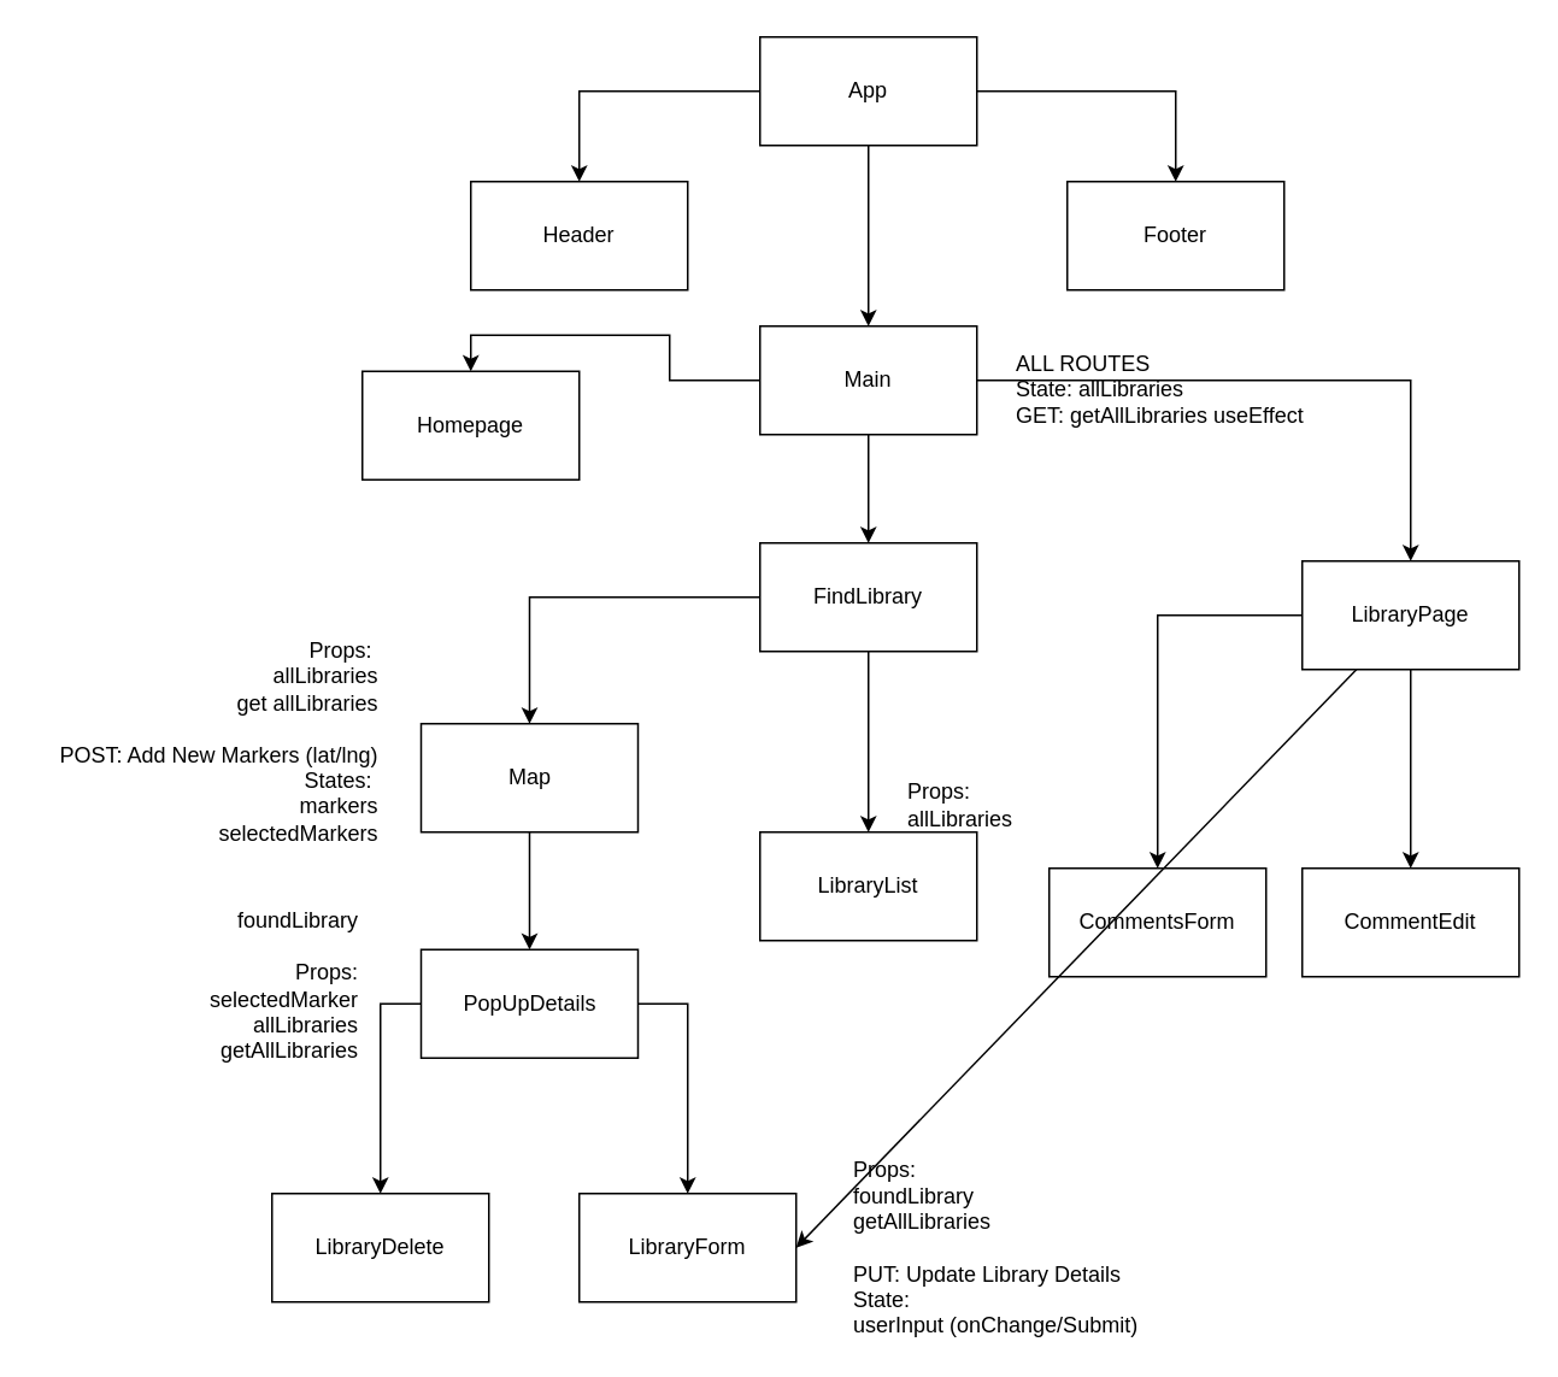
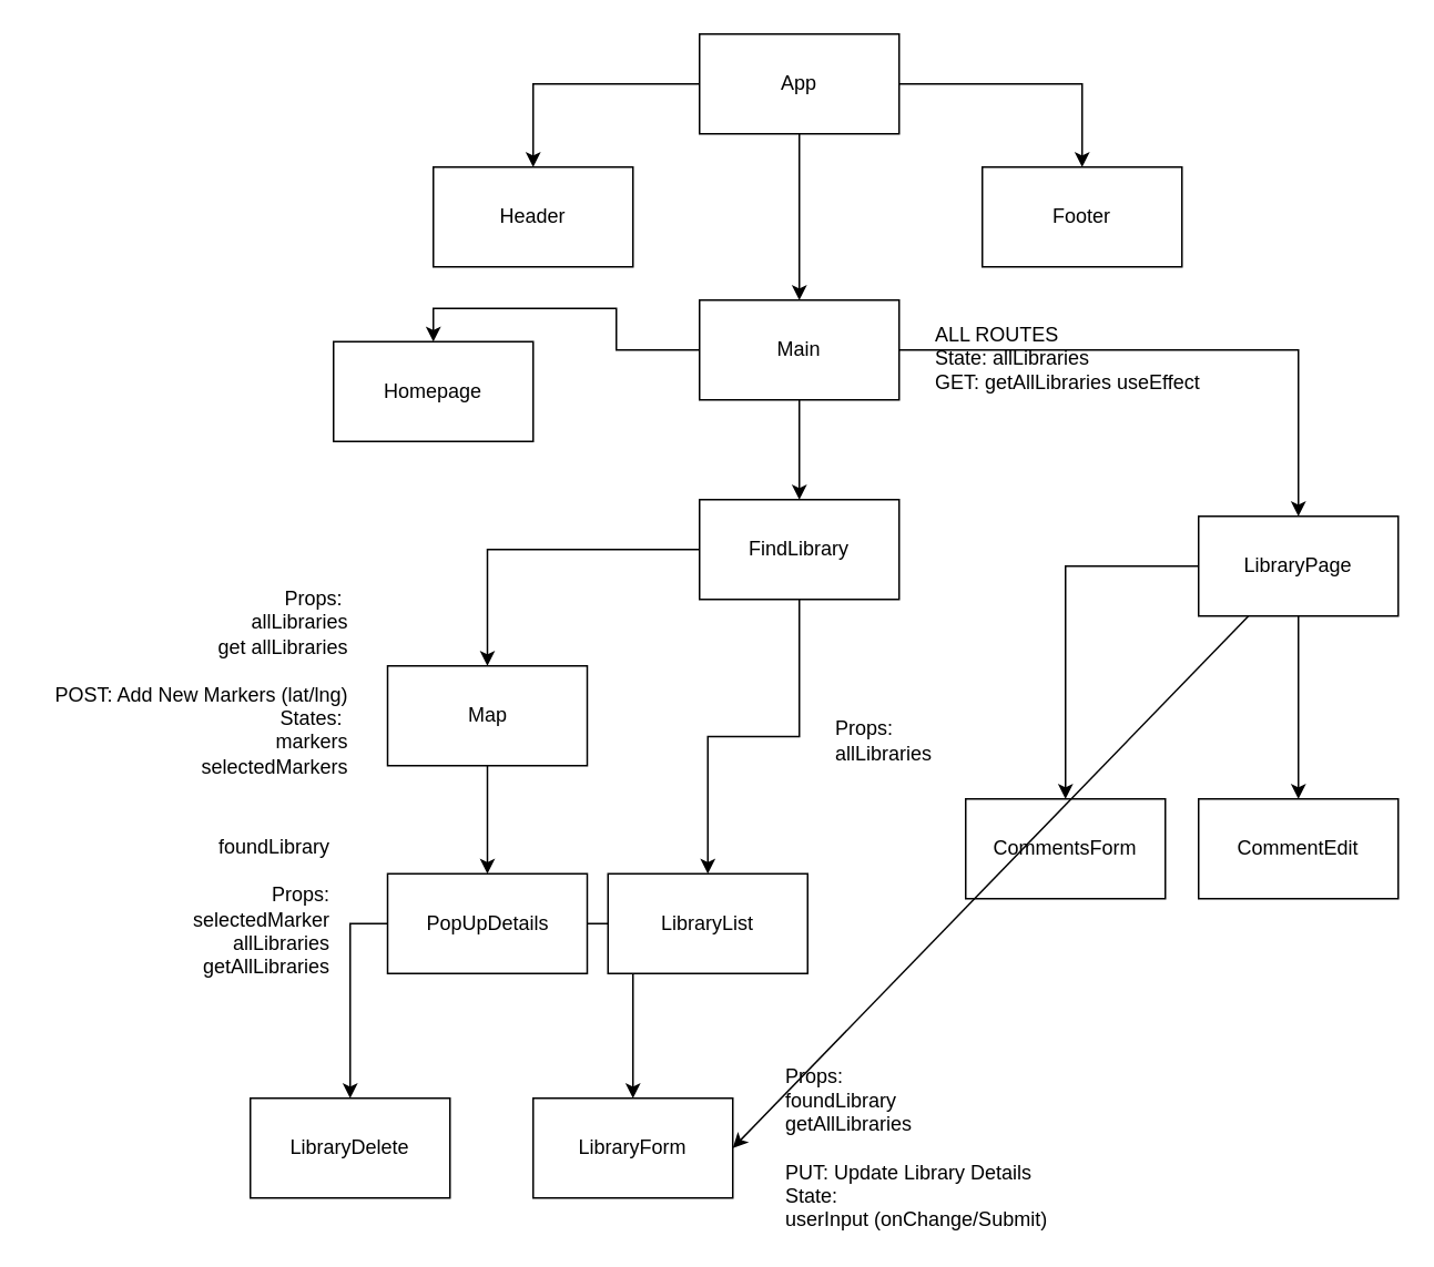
  <mxCell id="0" />
  <mxCell id="1" parent="0" />
  <mxCell id="2" value="" style="edgeStyle=orthogonalEdgeStyle;rounded=0;orthogonalLoop=1;jettySize=auto;html=1;" parent="1" source="5" target="6" edge="1"><mxGeometry relative="1" as="geometry" /></mxCell>
  <mxCell id="3" value="" style="edgeStyle=orthogonalEdgeStyle;rounded=0;orthogonalLoop=1;jettySize=auto;html=1;" parent="1" source="5" target="7" edge="1"><mxGeometry relative="1" as="geometry" /></mxCell>
  <mxCell id="4" value="" style="edgeStyle=orthogonalEdgeStyle;rounded=0;orthogonalLoop=1;jettySize=auto;html=1;" parent="1" source="5" target="10" edge="1"><mxGeometry relative="1" as="geometry" /></mxCell>
  <mxCell id="5" value="App" style="rounded=0;whiteSpace=wrap;html=1;" parent="1" vertex="1"><mxGeometry x="420" y="20" width="120" height="60" as="geometry" /></mxCell>
  <mxCell id="6" value="Header" style="rounded=0;whiteSpace=wrap;html=1;" parent="1" vertex="1"><mxGeometry x="260" y="100" width="120" height="60" as="geometry" /></mxCell>
  <mxCell id="7" value="Footer" style="rounded=0;whiteSpace=wrap;html=1;" parent="1" vertex="1"><mxGeometry x="590" y="100" width="120" height="60" as="geometry" /></mxCell>
  <mxCell id="8" value="" style="edgeStyle=orthogonalEdgeStyle;rounded=0;orthogonalLoop=1;jettySize=auto;html=1;entryX=0.5;entryY=0;entryDx=0;entryDy=0;" parent="1" source="10" target="11" edge="1"><mxGeometry relative="1" as="geometry" /></mxCell>
  <mxCell id="9" value="" style="edgeStyle=orthogonalEdgeStyle;rounded=0;orthogonalLoop=1;jettySize=auto;html=1;exitX=0.5;exitY=1;exitDx=0;exitDy=0;" parent="1" source="10" target="14" edge="1"><mxGeometry relative="1" as="geometry" /></mxCell>
  <mxCell id="10" value="Main" style="rounded=0;whiteSpace=wrap;html=1;" parent="1" vertex="1"><mxGeometry x="420" y="180" width="120" height="60" as="geometry" /></mxCell>
  <mxCell id="11" value="Homepage" style="rounded=0;whiteSpace=wrap;html=1;" parent="1" vertex="1"><mxGeometry x="200" y="205" width="120" height="60" as="geometry" /></mxCell>
  <mxCell id="12" value="" style="edgeStyle=orthogonalEdgeStyle;rounded=0;orthogonalLoop=1;jettySize=auto;html=1;exitX=0.5;exitY=1;exitDx=0;exitDy=0;" parent="1" source="14" target="19" edge="1"><mxGeometry relative="1" as="geometry" /></mxCell>
  <mxCell id="13" value="" style="edgeStyle=orthogonalEdgeStyle;rounded=0;orthogonalLoop=1;jettySize=auto;html=1;entryX=0.5;entryY=0;entryDx=0;entryDy=0;" parent="1" source="14" target="20" edge="1"><mxGeometry relative="1" as="geometry" /></mxCell>
  <mxCell id="14" value="FindLibrary" style="rounded=0;whiteSpace=wrap;html=1;" parent="1" vertex="1"><mxGeometry x="420" y="300" width="120" height="60" as="geometry" /></mxCell>
  <mxCell id="15" value="" style="edgeStyle=orthogonalEdgeStyle;rounded=0;orthogonalLoop=1;jettySize=auto;html=1;exitX=0.5;exitY=1;exitDx=0;exitDy=0;entryX=0.5;entryY=0;entryDx=0;entryDy=0;" parent="1" source="20" target="18" edge="1"><mxGeometry relative="1" as="geometry" /></mxCell>
  <mxCell id="16" value="" style="edgeStyle=orthogonalEdgeStyle;rounded=0;orthogonalLoop=1;jettySize=auto;html=1;exitX=1;exitY=0.5;exitDx=0;exitDy=0;" parent="1" source="18" target="25" edge="1"><mxGeometry relative="1" as="geometry" /></mxCell>
  <mxCell id="17" value="" style="edgeStyle=orthogonalEdgeStyle;rounded=0;orthogonalLoop=1;jettySize=auto;html=1;" parent="1" source="10" target="29" edge="1"><mxGeometry relative="1" as="geometry" /></mxCell>
  <mxCell id="18" value="PopUpDetails" style="rounded=0;whiteSpace=wrap;html=1;" parent="1" vertex="1"><mxGeometry x="232.5" y="525" width="120" height="60" as="geometry" /></mxCell>
- <mxCell id="19" value="LibraryList" style="rounded=0;whiteSpace=wrap;html=1;" parent="1" vertex="1"><mxGeometry x="420" y="460" width="120" height="60" as="geometry" /></mxCell>
+ <mxCell id="19" value="LibraryList" style="rounded=0;whiteSpace=wrap;html=1;" parent="1" vertex="1"><mxGeometry x="365" y="525" width="120" height="60" as="geometry" /></mxCell>
  <mxCell id="20" value="Map" style="rounded=0;whiteSpace=wrap;html=1;" parent="1" vertex="1"><mxGeometry x="232.5" y="400" width="120" height="60" as="geometry" /></mxCell>
  <mxCell id="21" value="foundLibrary&lt;br&gt;&lt;br&gt;Props:&lt;br&gt;selectedMarker&lt;br&gt;allLibraries&lt;br&gt;getAllLibraries" style="text;html=1;strokeColor=none;fillColor=none;align=right;verticalAlign=middle;whiteSpace=wrap;rounded=0;imageAlign=left;" parent="1" vertex="1"><mxGeometry x="70" y="505" width="130" height="80" as="geometry" /></mxCell>
  <mxCell id="22" value="ALL ROUTES&lt;br&gt;State: allLibraries&amp;nbsp;&lt;br&gt;GET: getAllLibraries useEffect" style="text;html=1;align=left;verticalAlign=middle;resizable=0;points=[];autosize=1;" parent="1" vertex="1"><mxGeometry x="560" y="190" width="170" height="50" as="geometry" /></mxCell>
  <mxCell id="23" value="Props:&amp;nbsp;&lt;br&gt;allLibraries&lt;br&gt;get allLibraries&lt;br&gt;&lt;br&gt;POST: Add New Markers (lat/lng)&lt;br&gt;States:&amp;nbsp;&lt;br&gt;markers&lt;br&gt;selectedMarkers" style="text;html=1;align=right;verticalAlign=middle;resizable=0;points=[];autosize=1;" parent="1" vertex="1"><mxGeometry x="20" y="350" width="190" height="120" as="geometry" /></mxCell>
  <mxCell id="24" value="Props:&lt;br&gt;allLibraries" style="text;html=1;align=left;verticalAlign=middle;resizable=0;points=[];autosize=1;" parent="1" vertex="1"><mxGeometry x="500" y="430" width="70" height="30" as="geometry" /></mxCell>
  <mxCell id="25" value="LibraryForm" style="rounded=0;whiteSpace=wrap;html=1;" parent="1" vertex="1"><mxGeometry x="320" y="660" width="120" height="60" as="geometry" /></mxCell>
  <mxCell id="26" value="Props:&lt;br&gt;foundLibrary&lt;br&gt;getAllLibraries&lt;br&gt;&lt;br&gt;PUT: Update Library Details&lt;br&gt;State:&lt;br&gt;userInput (onChange/Submit)" style="text;html=1;align=left;verticalAlign=middle;resizable=0;points=[];autosize=1;" parent="1" vertex="1"><mxGeometry x="470" y="640" width="170" height="100" as="geometry" /></mxCell>
  <mxCell id="27" value="" style="edgeStyle=orthogonalEdgeStyle;rounded=0;orthogonalLoop=1;jettySize=auto;html=1;exitX=0;exitY=0.5;exitDx=0;exitDy=0;" parent="1" source="29" target="31" edge="1"><mxGeometry relative="1" as="geometry" /></mxCell>
  <mxCell id="28" value="" style="edgeStyle=orthogonalEdgeStyle;rounded=0;orthogonalLoop=1;jettySize=auto;html=1;exitX=0;exitY=0.5;exitDx=0;exitDy=0;" parent="1" source="18" target="33" edge="1"><mxGeometry relative="1" as="geometry" /></mxCell>
  <mxCell id="29" value="LibraryPage" style="rounded=0;whiteSpace=wrap;html=1;" parent="1" vertex="1"><mxGeometry x="720" y="310" width="120" height="60" as="geometry" /></mxCell>
  <mxCell id="30" value="" style="edgeStyle=orthogonalEdgeStyle;rounded=0;orthogonalLoop=1;jettySize=auto;html=1;exitX=0.5;exitY=1;exitDx=0;exitDy=0;" parent="1" source="29" target="32" edge="1"><mxGeometry relative="1" as="geometry" /></mxCell>
  <mxCell id="31" value="CommentsForm" style="rounded=0;whiteSpace=wrap;html=1;" parent="1" vertex="1"><mxGeometry x="580" y="480" width="120" height="60" as="geometry" /></mxCell>
  <mxCell id="32" value="CommentEdit" style="rounded=0;whiteSpace=wrap;html=1;" parent="1" vertex="1"><mxGeometry x="720" y="480" width="120" height="60" as="geometry" /></mxCell>
  <mxCell id="33" value="LibraryDelete" style="rounded=0;whiteSpace=wrap;html=1;" parent="1" vertex="1"><mxGeometry x="150" y="660" width="120" height="60" as="geometry" /></mxCell>
  <mxCell id="34" value="" style="endArrow=classic;html=1;exitX=0.25;exitY=1;exitDx=0;exitDy=0;entryX=1;entryY=0.5;entryDx=0;entryDy=0;" parent="1" source="29" target="25" edge="1"><mxGeometry width="50" height="50" relative="1" as="geometry"><mxPoint x="650" y="550" as="sourcePoint" /><mxPoint x="700" y="500" as="targetPoint" /></mxGeometry></mxCell>
